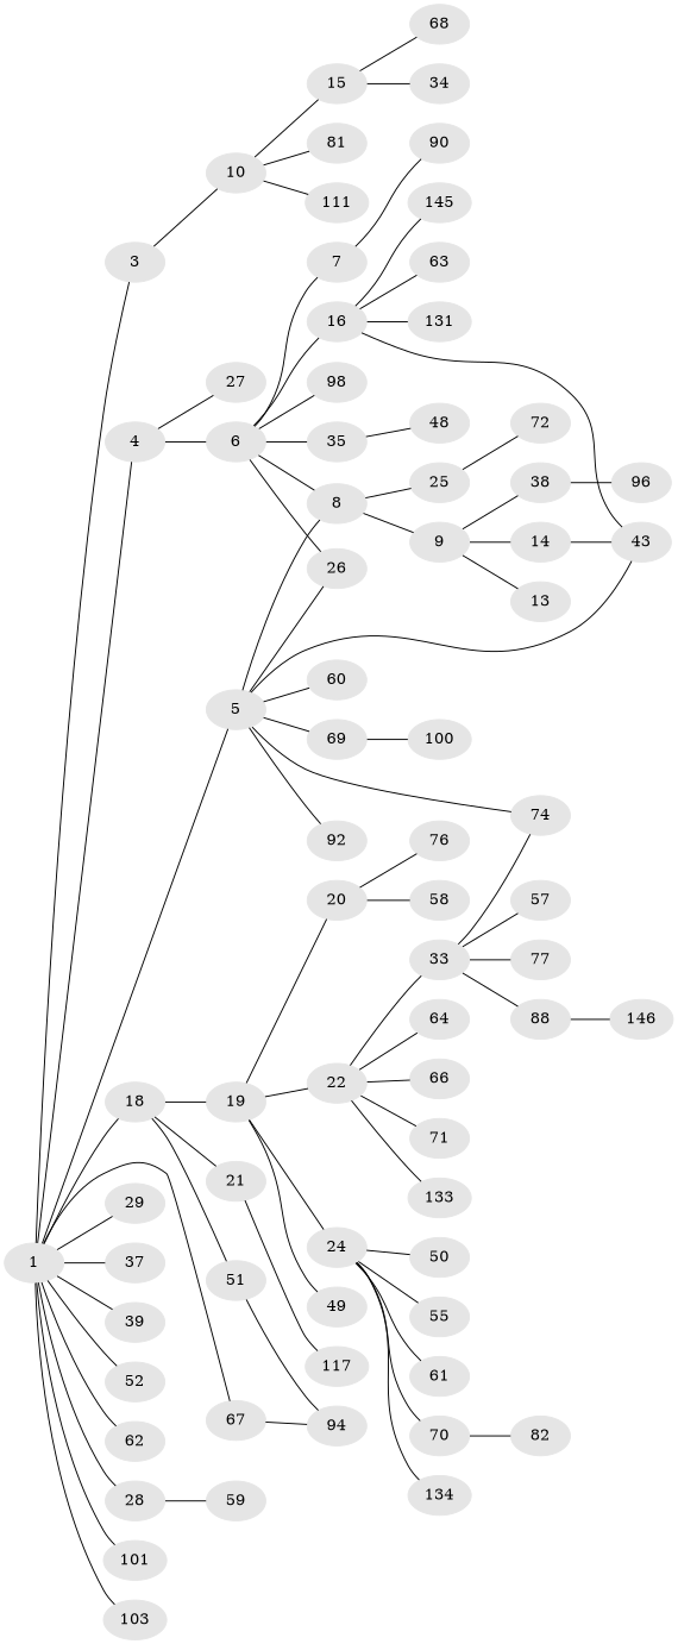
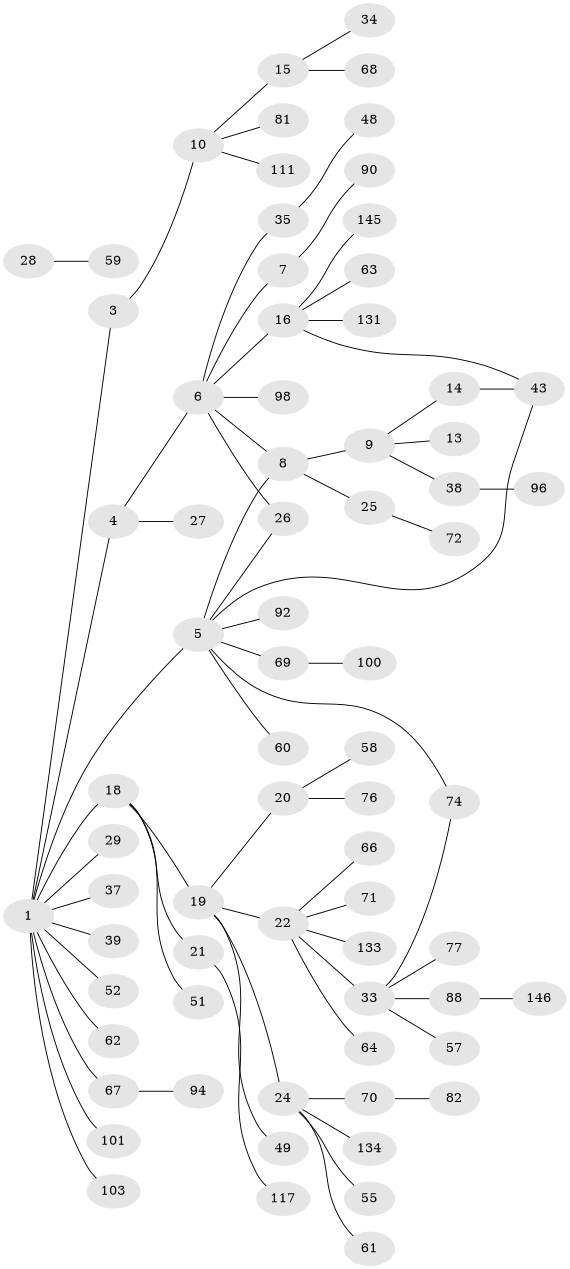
  graph {
    fontname="DejaVu Serif"
    rankdir=LR
    node [color=gray90 fontname="DejaVu Serif" style=filled]
    edge [fontname="DejaVu Serif"]
    1 [super="+2+17"]
    3 [super="+84"]
    4
    5 [super="+78+85+12+32"]
    18 [super="+45"]
    28 [super="+47"]
    29
    37
    39 [super="+73+95+137+79"]
    52
    62 [super="+113+80"]
    67
    101 [super="+136"]
    103 [super="+123"]
    10
    6 [super="+23+127"]
    27
    8 [super="+40+91+140"]
    26
    43 [super="+126+44"]
    60
    69 [super="+115+93"]
    74 [super="+119"]
    92
    19
    21
    51 [super="+104"]
    59
    94
    15
    81
    111
    7
    16
    35 [super="+77"]
    98 [super="+102"]
    9 [super="+114+41+11"]
    25
    100
    90
    63
    131
    145
    48
    13
    14 [super="+97+106"]
    38
    72
    96 [super="+99+116"]
    34
    68
    20
    22 [super="+30+31"]
    24
    49
    117
    58
    76
    33 [super="+42+107+83"]
    64
    66
    71 [super="+86+129+130"]
    133
-   50 [super="+65"]
    55
    61 [super="+125"]
    70
    134 [super="+148"]
    57
    n70 [label=77]
    88
    82 [super="+142"]
    146
    1 -- 3
    1 -- 4
    1 -- 5
    1 -- 18
-   1 -- 28
    1 -- 29
    1 -- 37
    1 -- 39
    1 -- 52
    1 -- 62
    1 -- 67
    1 -- 101
    1 -- 103
    3 -- 10
    4 -- 6
    4 -- 27
    5 -- 8
    5 -- 26
    5 -- 43
    5 -- 60
    5 -- 69
    5 -- 74
    5 -- 92
    18 -- 19
    18 -- 21
    18 -- 51
    28 -- 59
    67 -- 94
    10 -- 15
    10 -- 81
    10 -- 111
    6 -- 8
    6 -- 26
    6 -- 7
    6 -- 16
    6 -- 35
    6 -- 98
    8 -- 9
    8 -- 25
    69 -- 100
    19 -- 20
    19 -- 22
    19 -- 24
    19 -- 49
    21 -- 117
-   51 -- 94
    15 -- 34
    15 -- 68
    7 -- 90
    16 -- 43
    16 -- 63
    16 -- 131
    16 -- 145
    35 -- 48
    9 -- 13
    9 -- 14
    9 -- 38
    25 -- 72
    14 -- 43
    38 -- 96
    20 -- 58
    20 -- 76
    22 -- 33
    22 -- 64
    22 -- 66
    22 -- 71
    22 -- 133
-   24 -- 50
    24 -- 55
    24 -- 61
    24 -- 70
    24 -- 134
    33 -- 74
    33 -- 57
    33 -- n70
    33 -- 88
    70 -- 82
    88 -- 146
  }
